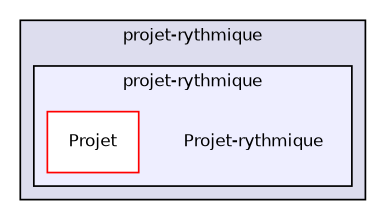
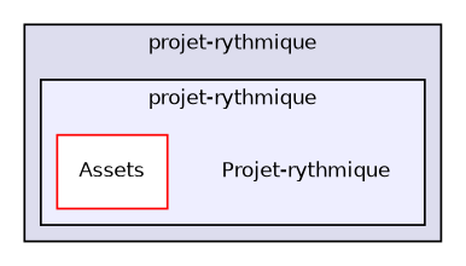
  digraph {
    compound=true
    node [fontname=Helvetica fontsize=10]
    n1 [label="Projet-rythmique" shape=plaintext]
-   n2 [color=red fillcolor=white label=Projet shape=box style=filled]
+   n2 [color=red fillcolor=white label=Assets shape=box style=filled]
    subgraph cluster_1 {
      bgcolor="#ddddee"
      fontname=Helvetica
      fontsize=10
      label="projet-rythmique"
      pencolor=black
      subgraph cluster_2 {
        bgcolor="#eeeeff"
        fontname=Helvetica
        fontsize=10
        pencolor=black
        n1
        n2
      }
    }
  }
